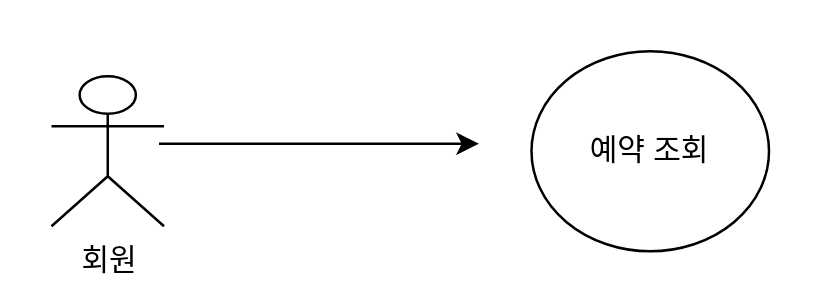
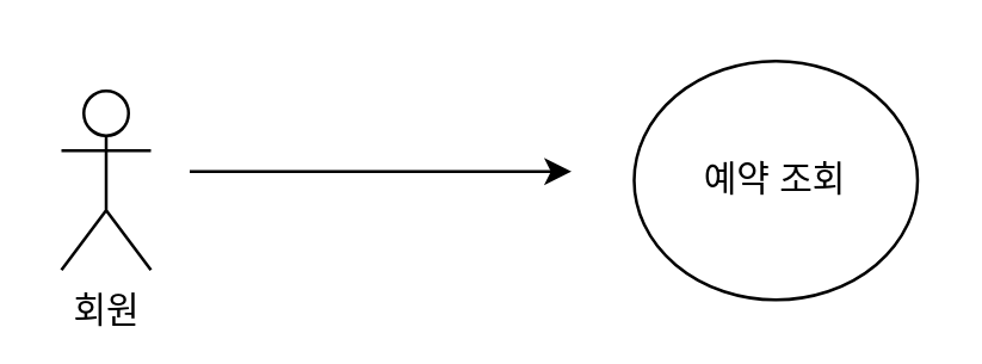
  <mxCell id="0" />
  <mxCell id="1" parent="0" />
- <mxCell id="2" value="회원" style="shape=umlActor;verticalLabelPosition=bottom;verticalAlign=top;html=1;outlineConnect=0;" parent="1" vertex="1"><mxGeometry x="20" y="30" width="45" height="60" as="geometry" /></mxCell>
+ <mxCell id="2" value="회원" style="shape=umlActor;verticalLabelPosition=bottom;verticalAlign=top;html=1;outlineConnect=0;" parent="1" vertex="1"><mxGeometry x="20" y="30" width="30" height="60" as="geometry" /></mxCell>
  <mxCell id="3" value="예약 조회" style="ellipse;whiteSpace=wrap;html=1;" parent="1" vertex="1"><mxGeometry x="212" y="20" width="95" height="80" as="geometry" /></mxCell>
  <mxCell id="4" value="" style="endArrow=classic;html=1;" parent="1" edge="1"><mxGeometry width="50" height="50" relative="1" as="geometry"><mxPoint x="63" y="57" as="sourcePoint" /><mxPoint x="191" y="57" as="targetPoint" /></mxGeometry></mxCell>
